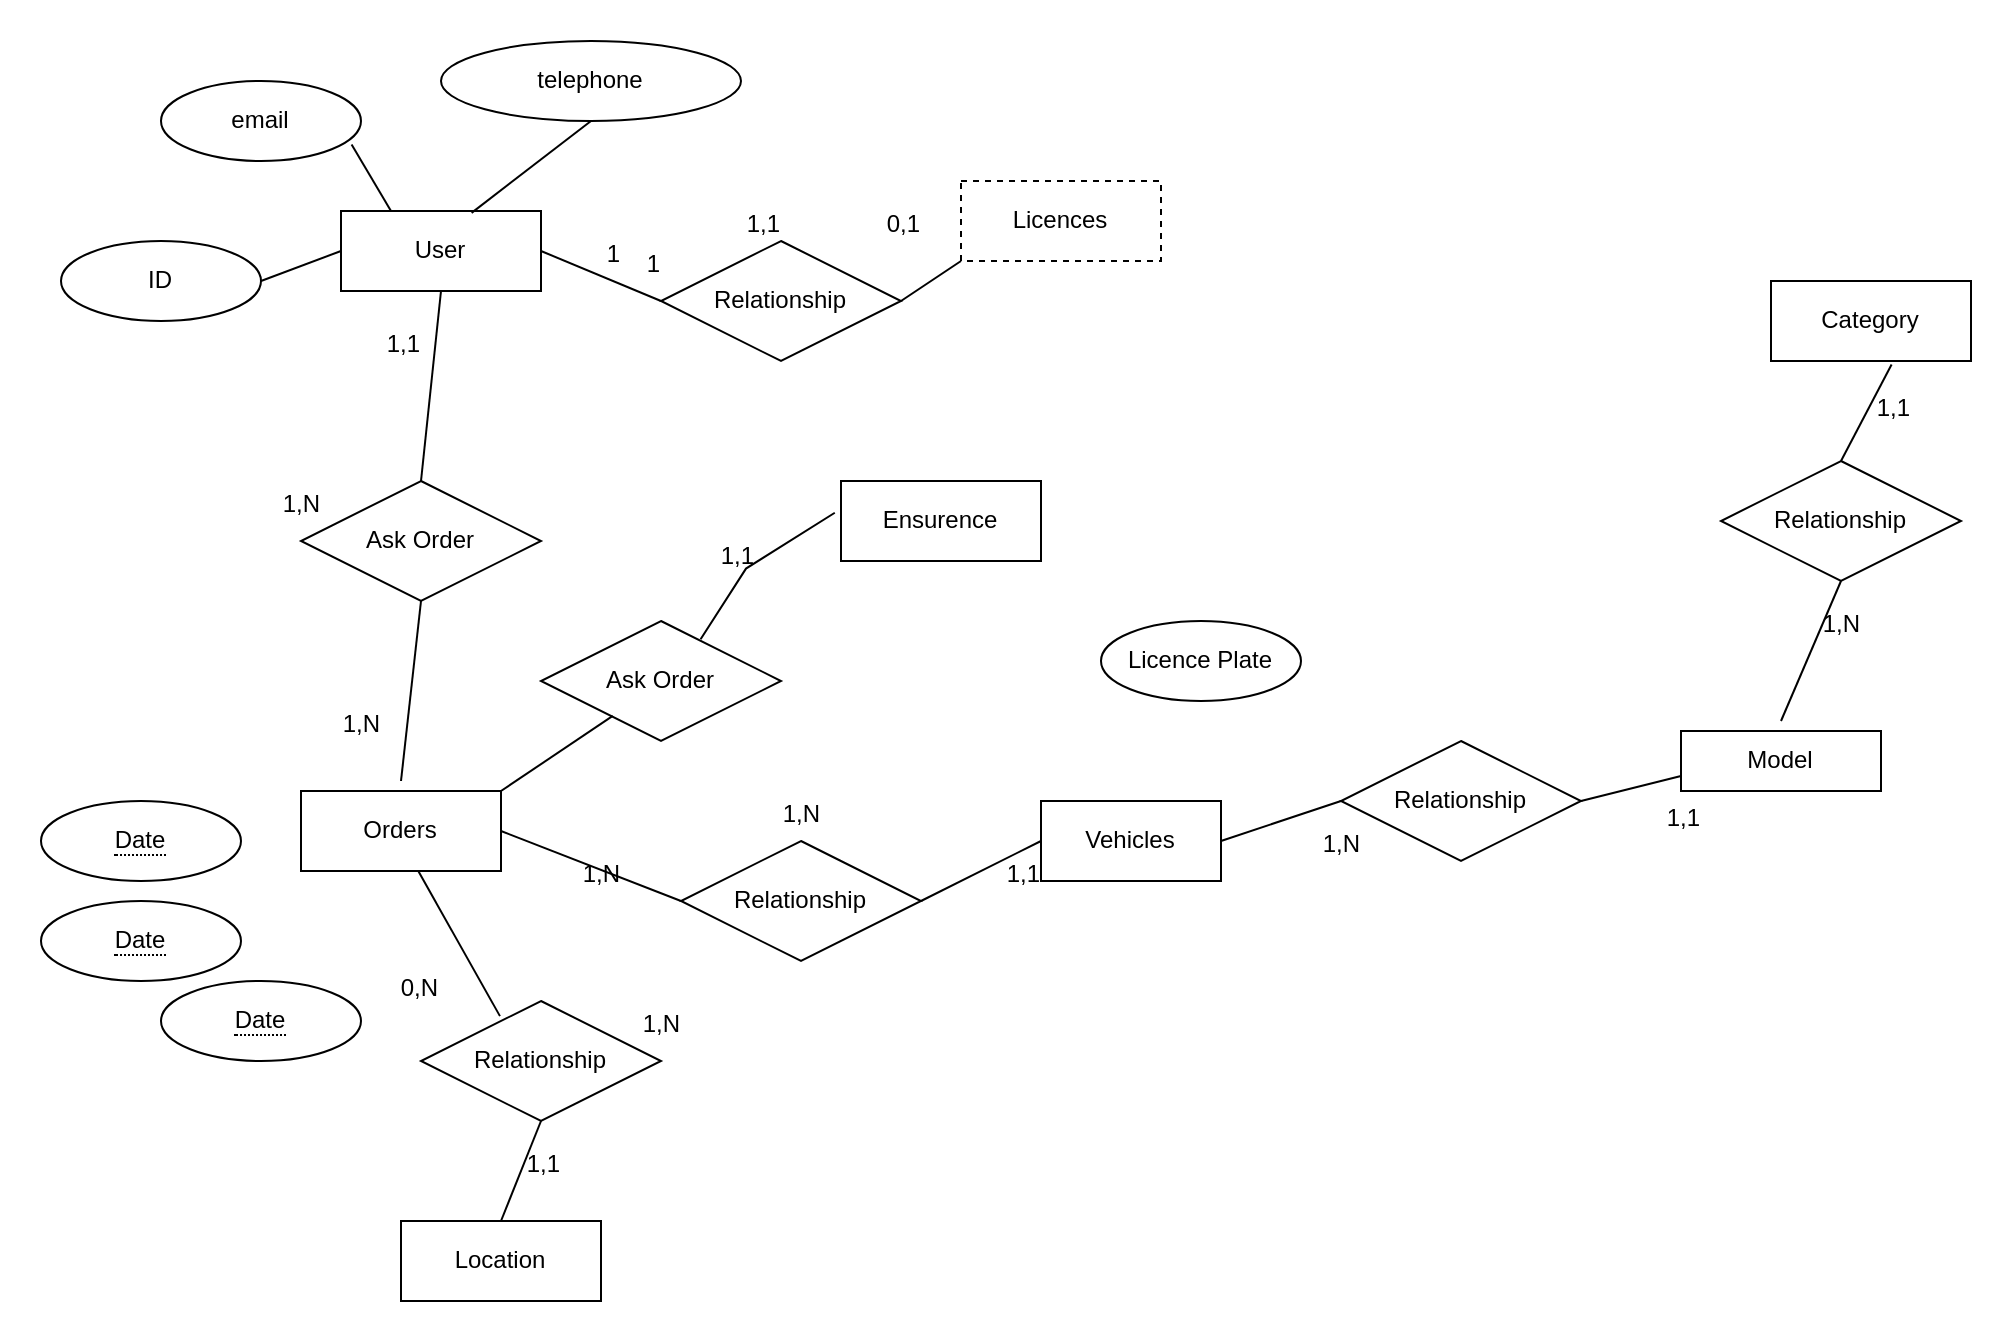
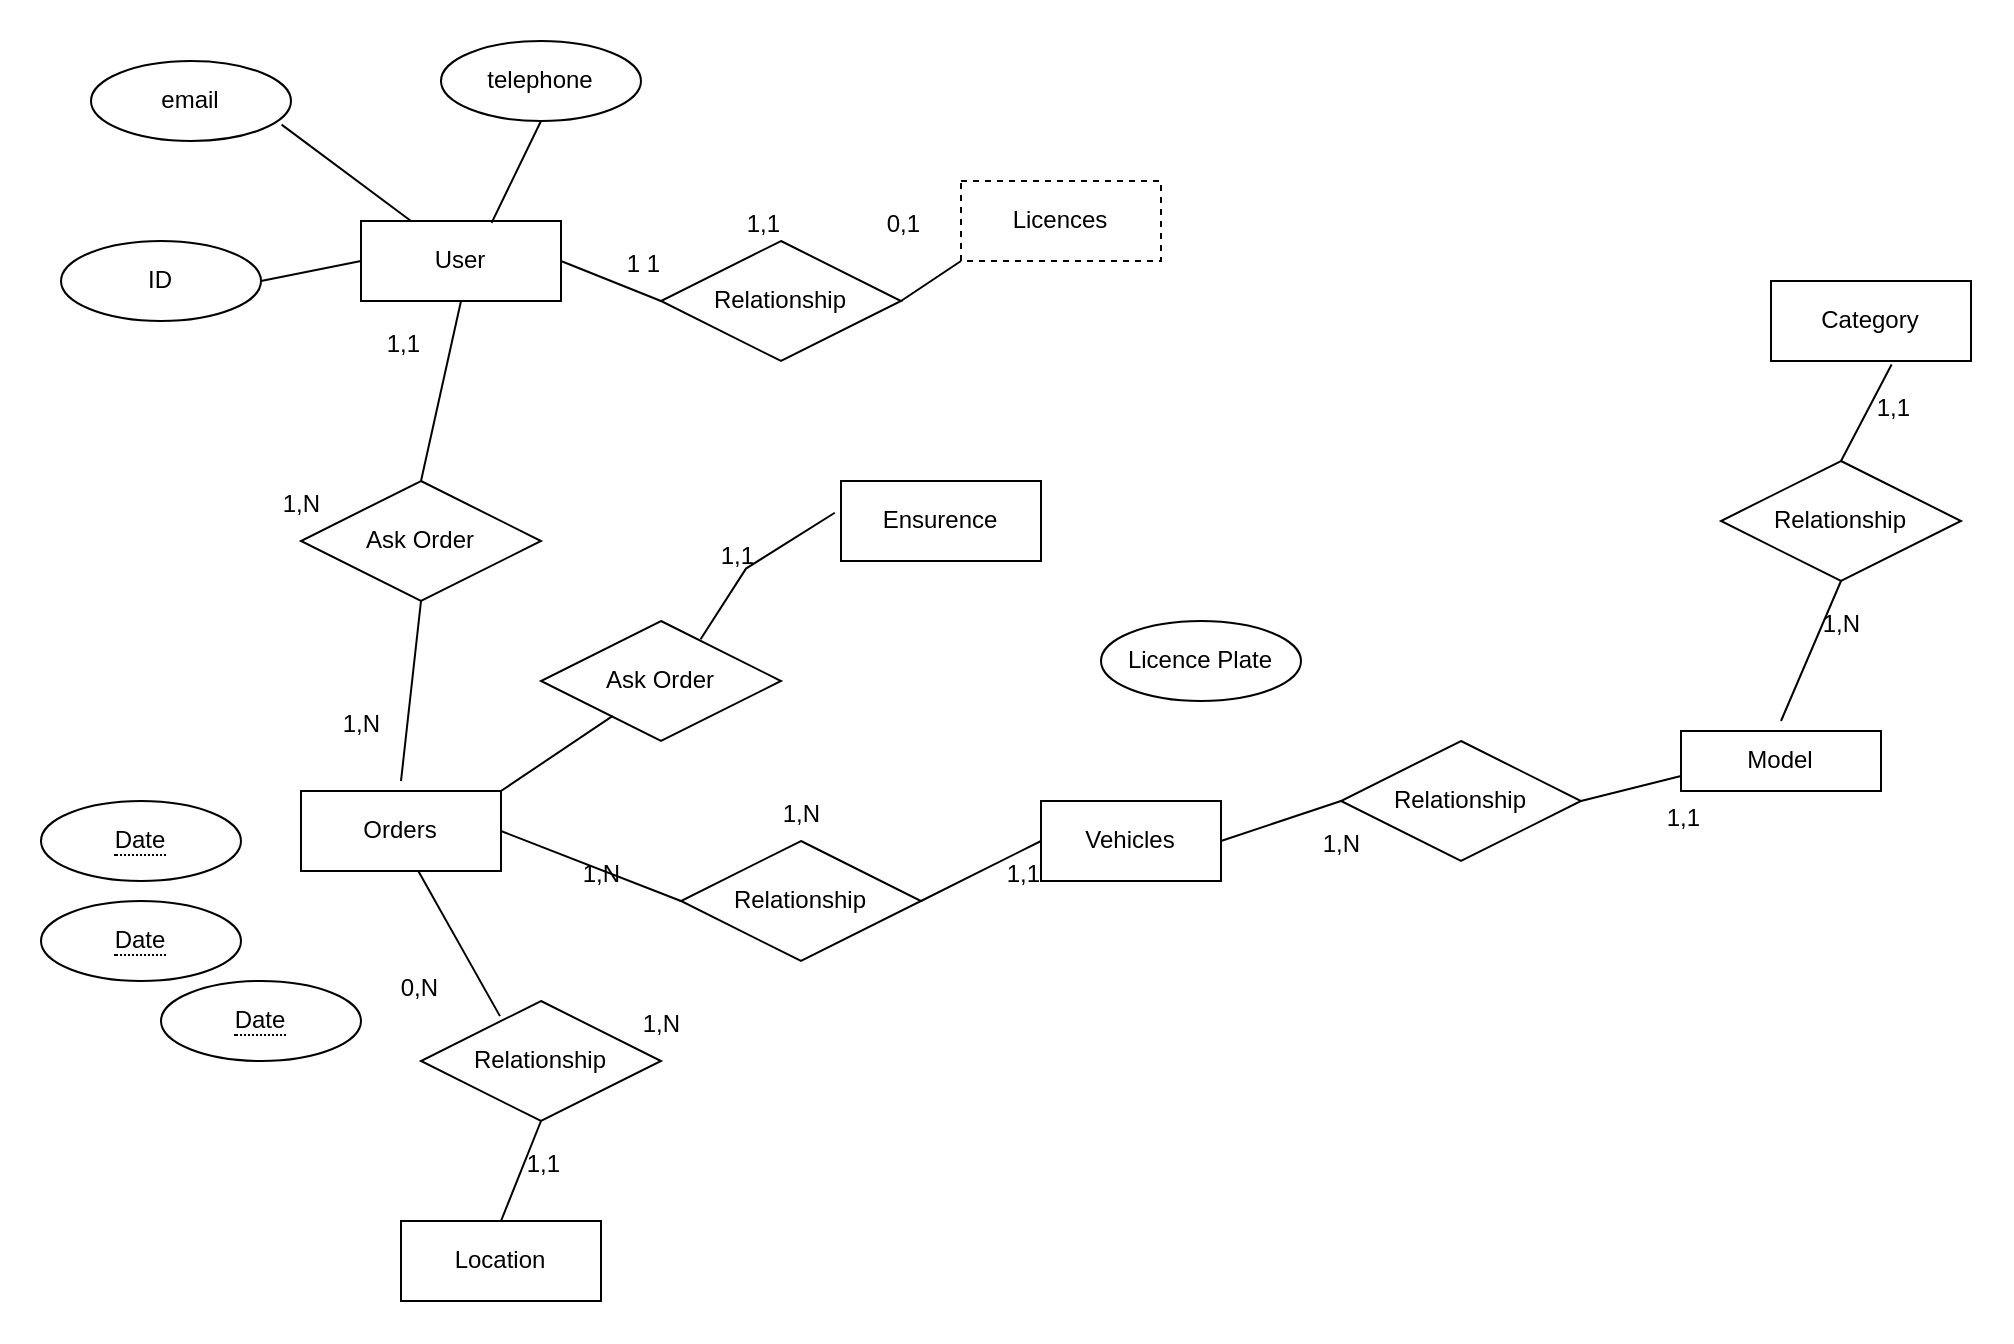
  <mxCell id="0" />
  <mxCell id="1" parent="0" />
- <mxCell id="2" value="User" style="whiteSpace=wrap;html=1;align=center;" vertex="1" parent="1"><mxGeometry x="170" y="105" width="100" height="40" as="geometry" /></mxCell>
+ <mxCell id="2" value="User" style="whiteSpace=wrap;html=1;align=center;" vertex="1" parent="1"><mxGeometry x="180" y="110" width="100" height="40" as="geometry" /></mxCell>
  <mxCell id="3" value="ID" style="ellipse;whiteSpace=wrap;html=1;align=center;" vertex="1" parent="1"><mxGeometry x="30" y="120" width="100" height="40" as="geometry" /></mxCell>
- <mxCell id="4" value="email" style="ellipse;whiteSpace=wrap;html=1;align=center;" vertex="1" parent="1"><mxGeometry x="80" y="40" width="100" height="40" as="geometry" /></mxCell>
- <mxCell id="5" value="telephone" style="ellipse;whiteSpace=wrap;html=1;align=center;" vertex="1" parent="1"><mxGeometry x="220" y="20" width="150" height="40" as="geometry" /></mxCell>
+ <mxCell id="4" value="email" style="ellipse;whiteSpace=wrap;html=1;align=center;" vertex="1" parent="1"><mxGeometry x="45" y="30" width="100" height="40" as="geometry" /></mxCell>
+ <mxCell id="5" value="telephone" style="ellipse;whiteSpace=wrap;html=1;align=center;" vertex="1" parent="1"><mxGeometry x="220" y="20" width="100" height="40" as="geometry" /></mxCell>
  <mxCell id="6" value="" style="endArrow=none;html=1;rounded=0;exitX=1;exitY=0.5;exitDx=0;exitDy=0;entryX=0;entryY=0.5;entryDx=0;entryDy=0;" edge="1" parent="1" source="3" target="2"><mxGeometry relative="1" as="geometry"><mxPoint x="400" y="220" as="sourcePoint" /><mxPoint x="560" y="220" as="targetPoint" /></mxGeometry></mxCell>
  <mxCell id="7" value="" style="endArrow=none;html=1;rounded=0;exitX=0.953;exitY=0.795;exitDx=0;exitDy=0;exitPerimeter=0;entryX=0.25;entryY=0;entryDx=0;entryDy=0;" edge="1" parent="1" source="4" target="2"><mxGeometry relative="1" as="geometry"><mxPoint x="400" y="220" as="sourcePoint" /><mxPoint x="560" y="220" as="targetPoint" /></mxGeometry></mxCell>
  <mxCell id="8" value="" style="endArrow=none;html=1;rounded=0;exitX=0.5;exitY=1;exitDx=0;exitDy=0;entryX=0.653;entryY=0.023;entryDx=0;entryDy=0;entryPerimeter=0;" edge="1" parent="1" source="5" target="2"><mxGeometry relative="1" as="geometry"><mxPoint x="400" y="220" as="sourcePoint" /><mxPoint x="560" y="220" as="targetPoint" /></mxGeometry></mxCell>
  <mxCell id="9" value="Vehicles" style="whiteSpace=wrap;html=1;align=center;" vertex="1" parent="1"><mxGeometry x="520" y="400" width="90" height="40" as="geometry" /></mxCell>
  <mxCell id="10" value="Licence Plate" style="ellipse;whiteSpace=wrap;html=1;align=center;" vertex="1" parent="1"><mxGeometry x="550" y="310" width="100" height="40" as="geometry" /></mxCell>
  <mxCell id="11" value="Category" style="whiteSpace=wrap;html=1;align=center;" vertex="1" parent="1"><mxGeometry x="885" y="140" width="100" height="40" as="geometry" /></mxCell>
  <mxCell id="12" value="Model" style="whiteSpace=wrap;html=1;align=center;" vertex="1" parent="1"><mxGeometry x="840" y="365" width="100" height="30" as="geometry" /></mxCell>
  <mxCell id="13" value="Licences" style="whiteSpace=wrap;html=1;align=center;dashed=1;" vertex="1" parent="1"><mxGeometry x="480" y="90" width="100" height="40" as="geometry" /></mxCell>
  <mxCell id="14" value="Ensurence" style="whiteSpace=wrap;html=1;align=center;" vertex="1" parent="1"><mxGeometry x="420" y="240" width="100" height="40" as="geometry" /></mxCell>
  <mxCell id="15" value="Orders" style="whiteSpace=wrap;html=1;align=center;" vertex="1" parent="1"><mxGeometry x="150" y="395" width="100" height="40" as="geometry" /></mxCell>
  <mxCell id="16" value="Ask Order" style="shape=rhombus;perimeter=rhombusPerimeter;whiteSpace=wrap;html=1;align=center;" vertex="1" parent="1"><mxGeometry x="150" y="240" width="120" height="60" as="geometry" /></mxCell>
  <mxCell id="17" value="" style="endArrow=none;html=1;rounded=0;entryX=0.5;entryY=1;entryDx=0;entryDy=0;exitX=0.5;exitY=0;exitDx=0;exitDy=0;" edge="1" parent="1" source="16" target="2"><mxGeometry relative="1" as="geometry"><mxPoint x="210" y="230" as="sourcePoint" /><mxPoint x="560" y="350" as="targetPoint" /></mxGeometry></mxCell>
  <mxCell id="18" value="1" style="resizable=0;html=1;align=right;verticalAlign=bottom;" connectable="0" vertex="1" parent="17"><mxGeometry x="1" relative="1" as="geometry"><mxPoint x="90" y="-10" as="offset" /></mxGeometry></mxCell>
  <mxCell id="19" value="" style="endArrow=none;html=1;rounded=0;exitX=0.5;exitY=1;exitDx=0;exitDy=0;" edge="1" parent="1" source="16"><mxGeometry relative="1" as="geometry"><mxPoint x="400" y="350" as="sourcePoint" /><mxPoint x="200" y="390" as="targetPoint" /></mxGeometry></mxCell>
  <mxCell id="20" value="&lt;span style=&quot;border-bottom: 1px dotted&quot;&gt;Date&lt;/span&gt;" style="ellipse;whiteSpace=wrap;html=1;align=center;" vertex="1" parent="1"><mxGeometry x="20" y="450" width="100" height="40" as="geometry" /></mxCell>
  <mxCell id="21" value="&lt;span style=&quot;border-bottom: 1px dotted&quot;&gt;Date&lt;/span&gt;" style="ellipse;whiteSpace=wrap;html=1;align=center;" vertex="1" parent="1"><mxGeometry x="80" y="490" width="100" height="40" as="geometry" /></mxCell>
  <mxCell id="22" value="&lt;span style=&quot;border-bottom: 1px dotted&quot;&gt;Date&lt;/span&gt;" style="ellipse;whiteSpace=wrap;html=1;align=center;" vertex="1" parent="1"><mxGeometry x="20" y="400" width="100" height="40" as="geometry" /></mxCell>
  <mxCell id="23" value="Relationship" style="shape=rhombus;perimeter=rhombusPerimeter;whiteSpace=wrap;html=1;align=center;" vertex="1" parent="1"><mxGeometry x="330" y="120" width="120" height="60" as="geometry" /></mxCell>
  <mxCell id="24" value="" style="endArrow=none;html=1;rounded=0;exitX=1;exitY=0.5;exitDx=0;exitDy=0;entryX=0;entryY=0.5;entryDx=0;entryDy=0;" edge="1" parent="1" source="2" target="23"><mxGeometry relative="1" as="geometry"><mxPoint x="400" y="350" as="sourcePoint" /><mxPoint x="560" y="350" as="targetPoint" /></mxGeometry></mxCell>
  <mxCell id="25" value="1" style="resizable=0;html=1;align=right;verticalAlign=bottom;" connectable="0" vertex="1" parent="24"><mxGeometry x="1" relative="1" as="geometry"><mxPoint y="-10" as="offset" /></mxGeometry></mxCell>
  <mxCell id="26" value="" style="endArrow=none;html=1;rounded=0;exitX=1;exitY=0.5;exitDx=0;exitDy=0;entryX=0;entryY=1;entryDx=0;entryDy=0;" edge="1" parent="1" source="23" target="13"><mxGeometry relative="1" as="geometry"><mxPoint x="400" y="350" as="sourcePoint" /><mxPoint x="560" y="350" as="targetPoint" /></mxGeometry></mxCell>
  <mxCell id="27" value="Location" style="whiteSpace=wrap;html=1;align=center;" vertex="1" parent="1"><mxGeometry x="200" y="610" width="100" height="40" as="geometry" /></mxCell>
  <mxCell id="28" value="Relationship" style="shape=rhombus;perimeter=rhombusPerimeter;whiteSpace=wrap;html=1;align=center;" vertex="1" parent="1"><mxGeometry x="340" y="420" width="120" height="60" as="geometry" /></mxCell>
  <mxCell id="29" value="" style="endArrow=none;html=1;rounded=0;exitX=1;exitY=0.5;exitDx=0;exitDy=0;entryX=0;entryY=0.5;entryDx=0;entryDy=0;" edge="1" parent="1" source="15" target="28"><mxGeometry relative="1" as="geometry"><mxPoint x="400" y="310" as="sourcePoint" /><mxPoint x="560" y="310" as="targetPoint" /></mxGeometry></mxCell>
  <mxCell id="30" value="1,N" style="resizable=0;html=1;align=right;verticalAlign=bottom;" connectable="0" vertex="1" parent="29"><mxGeometry x="1" relative="1" as="geometry"><mxPoint x="-30" y="-5" as="offset" /></mxGeometry></mxCell>
  <mxCell id="31" value="" style="endArrow=none;html=1;rounded=0;entryX=1;entryY=0.5;entryDx=0;entryDy=0;exitX=0;exitY=0.5;exitDx=0;exitDy=0;" edge="1" parent="1" source="9" target="28"><mxGeometry relative="1" as="geometry"><mxPoint x="400" y="310" as="sourcePoint" /><mxPoint x="560" y="310" as="targetPoint" /></mxGeometry></mxCell>
  <mxCell id="32" value="1,1" style="resizable=0;html=1;align=right;verticalAlign=bottom;" connectable="0" vertex="1" parent="31"><mxGeometry x="1" relative="1" as="geometry"><mxPoint x="60" y="-5" as="offset" /></mxGeometry></mxCell>
  <mxCell id="33" value="1,N" style="resizable=0;html=1;align=right;verticalAlign=bottom;" connectable="0" vertex="1" parent="1"><mxGeometry x="410.001" y="414.996" as="geometry" /></mxCell>
  <mxCell id="34" value="1,N" style="resizable=0;html=1;align=right;verticalAlign=bottom;" connectable="0" vertex="1" parent="1"><mxGeometry x="190.001" y="369.996" as="geometry" /></mxCell>
  <mxCell id="35" value="1,1" style="resizable=0;html=1;align=right;verticalAlign=bottom;" connectable="0" vertex="1" parent="1"><mxGeometry x="209.996" y="180" as="geometry" /></mxCell>
  <mxCell id="36" value="1,N" style="resizable=0;html=1;align=right;verticalAlign=bottom;" connectable="0" vertex="1" parent="1"><mxGeometry x="160.001" y="259.996" as="geometry" /></mxCell>
  <mxCell id="37" value="1,1" style="resizable=0;html=1;align=right;verticalAlign=bottom;" connectable="0" vertex="1" parent="1"><mxGeometry x="389.996" y="120" as="geometry" /></mxCell>
  <mxCell id="38" value="0,1" style="resizable=0;html=1;align=right;verticalAlign=bottom;" connectable="0" vertex="1" parent="1"><mxGeometry x="459.996" y="120" as="geometry" /></mxCell>
  <mxCell id="39" value="Relationship" style="shape=rhombus;perimeter=rhombusPerimeter;whiteSpace=wrap;html=1;align=center;" vertex="1" parent="1"><mxGeometry x="210" y="500" width="120" height="60" as="geometry" /></mxCell>
  <mxCell id="40" value="" style="endArrow=none;html=1;rounded=0;exitX=0.587;exitY=1.002;exitDx=0;exitDy=0;entryX=0.329;entryY=0.126;entryDx=0;entryDy=0;exitPerimeter=0;entryPerimeter=0;" edge="1" parent="1" source="15" target="39"><mxGeometry relative="1" as="geometry"><mxPoint x="260" y="425" as="sourcePoint" /><mxPoint x="330" y="435" as="targetPoint" /></mxGeometry></mxCell>
  <mxCell id="41" value="0,N" style="resizable=0;html=1;align=right;verticalAlign=bottom;" connectable="0" vertex="1" parent="40"><mxGeometry x="1" relative="1" as="geometry"><mxPoint x="-30" y="-5" as="offset" /></mxGeometry></mxCell>
  <mxCell id="42" value="" style="endArrow=none;html=1;rounded=0;entryX=1;entryY=0.5;entryDx=0;entryDy=0;exitX=0.5;exitY=0;exitDx=0;exitDy=0;" edge="1" parent="1" source="27"><mxGeometry relative="1" as="geometry"><mxPoint x="250" y="600" as="sourcePoint" /><mxPoint x="270" y="560" as="targetPoint" /></mxGeometry></mxCell>
  <mxCell id="43" value="1,1" style="resizable=0;html=1;align=right;verticalAlign=bottom;" connectable="0" vertex="1" parent="42"><mxGeometry x="1" relative="1" as="geometry"><mxPoint x="10" y="30" as="offset" /></mxGeometry></mxCell>
  <mxCell id="44" value="1,N" style="resizable=0;html=1;align=right;verticalAlign=bottom;" connectable="0" vertex="1" parent="1"><mxGeometry x="340.001" y="519.996" as="geometry" /></mxCell>
  <mxCell id="45" value="Relationship" style="shape=rhombus;perimeter=rhombusPerimeter;whiteSpace=wrap;html=1;align=center;" vertex="1" parent="1"><mxGeometry x="670" y="370" width="120" height="60" as="geometry" /></mxCell>
  <mxCell id="46" value="" style="endArrow=none;html=1;rounded=0;entryX=0;entryY=0.5;entryDx=0;entryDy=0;exitX=1;exitY=0.5;exitDx=0;exitDy=0;" edge="1" parent="1" source="9" target="45"><mxGeometry relative="1" as="geometry"><mxPoint x="650" y="445" as="sourcePoint" /><mxPoint x="670" y="395" as="targetPoint" /></mxGeometry></mxCell>
  <mxCell id="47" value="1,N" style="resizable=0;html=1;align=right;verticalAlign=bottom;" connectable="0" vertex="1" parent="46"><mxGeometry x="1" relative="1" as="geometry"><mxPoint x="10" y="30" as="offset" /></mxGeometry></mxCell>
  <mxCell id="48" value="" style="endArrow=none;html=1;rounded=0;entryX=0;entryY=0.75;entryDx=0;entryDy=0;exitX=1;exitY=0.5;exitDx=0;exitDy=0;" edge="1" parent="1" source="45" target="12"><mxGeometry relative="1" as="geometry"><mxPoint x="810" y="435" as="sourcePoint" /><mxPoint x="830" y="385" as="targetPoint" /></mxGeometry></mxCell>
  <mxCell id="49" value="1,1" style="resizable=0;html=1;align=right;verticalAlign=bottom;" connectable="0" vertex="1" parent="48"><mxGeometry x="1" relative="1" as="geometry"><mxPoint x="10" y="30" as="offset" /></mxGeometry></mxCell>
  <mxCell id="50" value="Relationship" style="shape=rhombus;perimeter=rhombusPerimeter;whiteSpace=wrap;html=1;align=center;" vertex="1" parent="1"><mxGeometry x="860" y="230" width="120" height="60" as="geometry" /></mxCell>
  <mxCell id="51" value="" style="endArrow=none;html=1;rounded=0;entryX=0.5;entryY=1;entryDx=0;entryDy=0;" edge="1" parent="1" target="50"><mxGeometry relative="1" as="geometry"><mxPoint x="890" y="360" as="sourcePoint" /><mxPoint x="860" y="255" as="targetPoint" /></mxGeometry></mxCell>
  <mxCell id="52" value="1,N" style="resizable=0;html=1;align=right;verticalAlign=bottom;" connectable="0" vertex="1" parent="51"><mxGeometry x="1" relative="1" as="geometry"><mxPoint x="10" y="30" as="offset" /></mxGeometry></mxCell>
  <mxCell id="53" value="" style="endArrow=none;html=1;rounded=0;entryX=0.603;entryY=1.044;entryDx=0;entryDy=0;exitX=0.5;exitY=0;exitDx=0;exitDy=0;entryPerimeter=0;" edge="1" parent="1" source="50" target="11"><mxGeometry relative="1" as="geometry"><mxPoint x="1000" y="295" as="sourcePoint" /><mxPoint x="1030" y="247.5" as="targetPoint" /></mxGeometry></mxCell>
  <mxCell id="54" value="1,1" style="resizable=0;html=1;align=right;verticalAlign=bottom;" connectable="0" vertex="1" parent="53"><mxGeometry x="1" relative="1" as="geometry"><mxPoint x="10" y="30" as="offset" /></mxGeometry></mxCell>
  <mxCell id="55" value="Ask Order" style="shape=rhombus;perimeter=rhombusPerimeter;whiteSpace=wrap;html=1;align=center;" vertex="1" parent="1"><mxGeometry x="270" y="310" width="120" height="60" as="geometry" /></mxCell>
  <mxCell id="56" value="" style="endArrow=none;html=1;rounded=0;exitX=1;exitY=0;exitDx=0;exitDy=0;entryX=0.299;entryY=0.791;entryDx=0;entryDy=0;entryPerimeter=0;" edge="1" parent="1" source="15" target="55"><mxGeometry relative="1" as="geometry"><mxPoint x="260" y="425" as="sourcePoint" /><mxPoint x="350" y="460" as="targetPoint" /></mxGeometry></mxCell>
  <mxCell id="57" value="" style="endArrow=none;html=1;rounded=0;exitX=0.665;exitY=0.152;exitDx=0;exitDy=0;exitPerimeter=0;entryX=-0.031;entryY=0.397;entryDx=0;entryDy=0;entryPerimeter=0;" edge="1" parent="1" source="55" target="14"><mxGeometry relative="1" as="geometry"><mxPoint x="352.3" y="310.94" as="sourcePoint" /><mxPoint x="420" y="240" as="targetPoint" /><Array as="points"><mxPoint x="372.5" y="283.8" /></Array></mxGeometry></mxCell>
  <mxCell id="58" value="1,1" style="resizable=0;html=1;align=right;verticalAlign=bottom;" connectable="0" vertex="1" parent="57"><mxGeometry x="1" relative="1" as="geometry"><mxPoint x="-40" y="30" as="offset" /></mxGeometry></mxCell>
